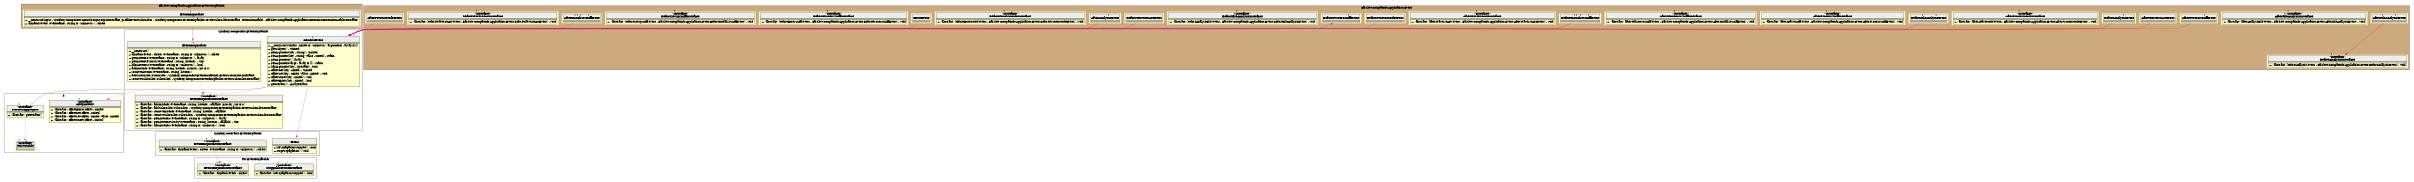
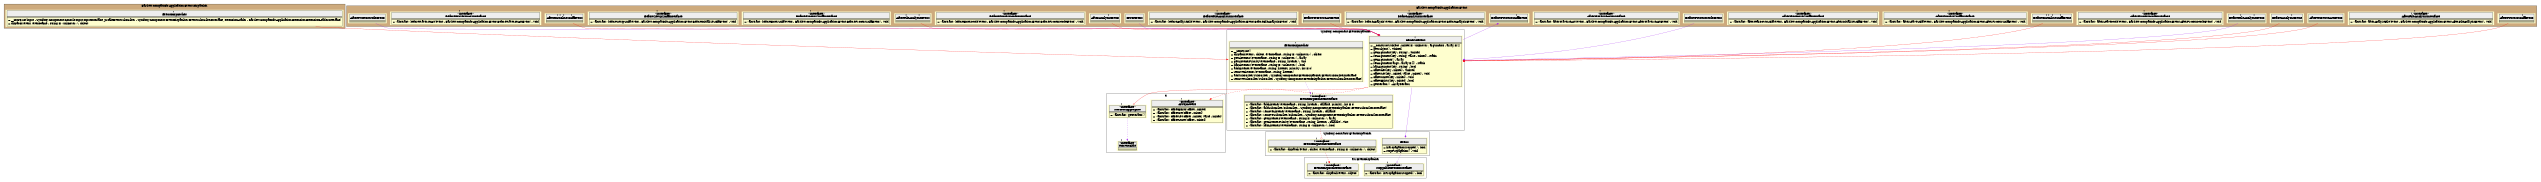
  digraph {
    rankdir=TB
    node [fillcolor="#FEFECE" shape=none style=filled]
    edge [arrowhead=diamond color=red style=filled]
    n1 [label=< <table cellspacing="0" border="0" cellborder="1">     <tr><td bgcolor="#eeeeee"><b><br/>EventDispatcher</b></td></tr>     <tr><td></td></tr>     <tr><td><table border="0" cellspacing="0" cellpadding="2">     <tr><td align="left">+ __construct(input : Symfony\\Component\\Console\\Input\\InputInterface, profileEventSubscriber : Symfony\\Component\\EventDispatcher\\EventSubscriberInterface, extensionLoader : Bartlett\\CompatInfo\\Application\\Extension\\ExtensionLoaderInterface)</td></tr>     <tr><td align="left">+ dispatch(event, eventName : string = «unknown») : object</td></tr> </table></td></tr> </table>>]
    n2 [label=< <table cellspacing="0" border="0" cellborder="1">     <tr><td bgcolor="#eeeeee"><b><br/>EventDispatcher</b></td></tr>     <tr><td></td></tr>     <tr><td><table border="0" cellspacing="0" cellpadding="2">     <tr><td align="left">+ __construct()</td></tr>     <tr><td align="left">+ dispatch(event : object, eventName : string = «unknown») : object</td></tr>     <tr><td align="left">+ getListeners(eventName : string = «unknown») : array</td></tr>     <tr><td align="left">+ getListenerPriority(eventName : string, listener) : ?int</td></tr>     <tr><td align="left">+ hasListeners(eventName : string = «unknown») : bool</td></tr>     <tr><td align="left">+ addListener(eventName : string, listener, priority : int = 0)</td></tr>     <tr><td align="left">+ removeListener(eventName : string, listener)</td></tr>     <tr><td align="left">+ addSubscriber(subscriber : Symfony\\Component\\EventDispatcher\\EventSubscriberInterface)</td></tr>     <tr><td align="left">+ removeSubscriber(subscriber : Symfony\\Component\\EventDispatcher\\EventSubscriberInterface)</td></tr> </table></td></tr> </table>>]
    n3 [label=< <table cellspacing="0" border="0" cellborder="1">     <tr><td bgcolor="#eeeeee"><b>«interface»<br/>EventDispatcherInterface</b></td></tr>     <tr><td></td></tr>     <tr><td><table border="0" cellspacing="0" cellpadding="2">     <tr><td align="left">+ «abstract» addListener(eventName : string, listener : callable, priority : int = 0)</td></tr>     <tr><td align="left">+ «abstract» addSubscriber(subscriber : Symfony\\Component\\EventDispatcher\\EventSubscriberInterface)</td></tr>     <tr><td align="left">+ «abstract» removeListener(eventName : string, listener : callable)</td></tr>     <tr><td align="left">+ «abstract» removeSubscriber(subscriber : Symfony\\Component\\EventDispatcher\\EventSubscriberInterface)</td></tr>     <tr><td align="left">+ «abstract» getListeners(eventName : string = «unknown») : array</td></tr>     <tr><td align="left">+ «abstract» getListenerPriority(eventName : string, listener : callable) : ?int</td></tr>     <tr><td align="left">+ «abstract» hasListeners(eventName : string = «unknown») : bool</td></tr> </table></td></tr> </table>>]
-   n4 [label=< <table cellspacing="0" border="0" cellborder="1">     <tr><td bgcolor="#eeeeee"><b><br/>GenericEvent</b></td></tr>     <tr><td></td></tr>     <tr><td><table border="0" cellspacing="0" cellpadding="2">     <tr><td align="left">+ __construct(subject : mixed = «unknown», arguments : array = [])</td></tr>     <tr><td align="left">+ getSubject() : ?mixed</td></tr>     <tr><td align="left">+ getArgument(key : string) : ?mixed</td></tr>     <tr><td align="left">+ setArgument(key : string, value : mixed) : static</td></tr>     <tr><td align="left">+ getArguments() : array</td></tr>     <tr><td align="left">+ setArguments(args : array = []) : static</td></tr>     <tr><td align="left">+ hasArgument(key : interface) : bool</td></tr>     <tr><td align="left">+ offsetGet(key : mixed) : ?mixed</td></tr>     <tr><td align="left">+ offsetSet(key : mixed, value : mixed) : void</td></tr>     <tr><td align="left">+ offsetUnset(key : mixed) : void</td></tr>     <tr><td align="left">+ offsetExists(key : mixed) : bool</td></tr>     <tr><td align="left">+ getIterator() : ArrayIterator</td></tr> </table></td></tr> </table>>]
+   n4 [label=< <table cellspacing="0" border="0" cellborder="1">     <tr><td bgcolor="#eeeeee"><b><br/>GenericEvent</b></td></tr>     <tr><td></td></tr>     <tr><td><table border="0" cellspacing="0" cellpadding="2">     <tr><td align="left">+ __construct(subject : mixed = «unknown», arguments : array = [])</td></tr>     <tr><td align="left">+ getSubject() : ?mixed</td></tr>     <tr><td align="left">+ getArgument(key : string) : ?mixed</td></tr>     <tr><td align="left">+ setArgument(key : string, value : mixed) : static</td></tr>     <tr><td align="left">+ getArguments() : array</td></tr>     <tr><td align="left">+ setArguments(args : array = []) : static</td></tr>     <tr><td align="left">+ hasArgument(key : string) : bool</td></tr>     <tr><td align="left">+ offsetGet(key : mixed) : ?mixed</td></tr>     <tr><td align="left">+ offsetSet(key : mixed, value : mixed) : void</td></tr>     <tr><td align="left">+ offsetUnset(key : mixed) : void</td></tr>     <tr><td align="left">+ offsetExists(key : mixed) : bool</td></tr>     <tr><td align="left">+ getIterator() : ArrayIterator</td></tr> </table></td></tr> </table>>]
    n5 [label=< <table cellspacing="0" border="0" cellborder="1">     <tr><td bgcolor="#eeeeee"><b>«interface»<br/>EventDispatcherInterface</b></td></tr>     <tr><td></td></tr>     <tr><td><table border="0" cellspacing="0" cellpadding="2">     <tr><td align="left">+ «abstract» dispatch(event : object, eventName : string = «unknown») : object</td></tr> </table></td></tr> </table>>]
    n6 [label=< <table cellspacing="0" border="0" cellborder="1">     <tr><td bgcolor="#eeeeee"><b><br/>Event</b></td></tr>     <tr><td></td></tr>     <tr><td><table border="0" cellspacing="0" cellpadding="2">     <tr><td align="left">+ isPropagationStopped() : bool</td></tr>     <tr><td align="left">+ stopPropagation() : void</td></tr> </table></td></tr> </table>>]
    n7 [label=< <table cellspacing="0" border="0" cellborder="1">     <tr><td bgcolor="#eeeeee"><b>«interface»<br/>EventDispatcherInterface</b></td></tr>     <tr><td></td></tr>     <tr><td><table border="0" cellspacing="0" cellpadding="2">     <tr><td align="left">+ «abstract» dispatch(event : object)</td></tr> </table></td></tr> </table>>]
    n8 [label=< <table cellspacing="0" border="0" cellborder="1">     <tr><td bgcolor="#eeeeee"><b>«interface»<br/>StoppableEventInterface</b></td></tr>     <tr><td></td></tr>     <tr><td><table border="0" cellspacing="0" cellpadding="2">     <tr><td align="left">+ «abstract» isPropagationStopped() : bool</td></tr> </table></td></tr> </table>>]
    n9 [label=< <table cellspacing="0" border="0" cellborder="1">     <tr><td bgcolor="#eeeeee"><b><br/>AfterAnalysisEvent</b></td></tr>     <tr><td></td></tr>     <tr><td></td></tr> </table>>]
    n10 [label=< <table cellspacing="0" border="0" cellborder="1">     <tr><td bgcolor="#eeeeee"><b>«interface»<br/>AfterFileAnalysisInterface</b></td></tr>     <tr><td></td></tr>     <tr><td><table border="0" cellspacing="0" cellpadding="2">     <tr><td align="left">+ «abstract» afterAnalyzeFile(event : Bartlett\\CompatInfo\\Application\\Event\\AfterFileAnalysisEvent) : void</td></tr> </table></td></tr> </table>>]
    n11 [label=< <table cellspacing="0" border="0" cellborder="1">     <tr><td bgcolor="#eeeeee"><b><br/>AfterFileAnalysisEvent</b></td></tr>     <tr><td></td></tr>     <tr><td></td></tr> </table>>]
    n12 [label=< <table cellspacing="0" border="0" cellborder="1">     <tr><td bgcolor="#eeeeee"><b><br/>AfterInitializeSniffEvent</b></td></tr>     <tr><td></td></tr>     <tr><td></td></tr> </table>>]
    n13 [label=< <table cellspacing="0" border="0" cellborder="1">     <tr><td bgcolor="#eeeeee"><b><br/>AfterProcessNodeEvent</b></td></tr>     <tr><td></td></tr>     <tr><td></td></tr> </table>>]
    n14 [label=< <table cellspacing="0" border="0" cellborder="1">     <tr><td bgcolor="#eeeeee"><b>«interface»<br/>AfterProcessNodeInterface</b></td></tr>     <tr><td></td></tr>     <tr><td><table border="0" cellspacing="0" cellpadding="2">     <tr><td align="left">+ «abstract» afterLeaveNode(event : Bartlett\\CompatInfo\\Application\\Event\\AfterProcessNodeEvent) : void</td></tr> </table></td></tr> </table>>]
    n15 [label=< <table cellspacing="0" border="0" cellborder="1">     <tr><td bgcolor="#eeeeee"><b><br/>AfterProcessSniffEvent</b></td></tr>     <tr><td></td></tr>     <tr><td></td></tr> </table>>]
    n16 [label=< <table cellspacing="0" border="0" cellborder="1">     <tr><td bgcolor="#eeeeee"><b>«interface»<br/>AfterProcessSniffInterface</b></td></tr>     <tr><td></td></tr>     <tr><td><table border="0" cellspacing="0" cellpadding="2">     <tr><td align="left">+ «abstract» afterLeaveSniff(event : Bartlett\\CompatInfo\\Application\\Event\\AfterProcessSniffEvent) : void</td></tr> </table></td></tr> </table>>]
    n17 [label=< <table cellspacing="0" border="0" cellborder="1">     <tr><td bgcolor="#eeeeee"><b>«interface»<br/>AfterTearDownSniffInterface</b></td></tr>     <tr><td></td></tr>     <tr><td><table border="0" cellspacing="0" cellpadding="2">     <tr><td align="left">+ «abstract» afterTearDownSniff(event : Bartlett\\CompatInfo\\Application\\Event\\AfterInitializeSniffEvent) : void</td></tr> </table></td></tr> </table>>]
    n18 [label=< <table cellspacing="0" border="0" cellborder="1">     <tr><td bgcolor="#eeeeee"><b><br/>AfterTraverseAstEvent</b></td></tr>     <tr><td></td></tr>     <tr><td></td></tr> </table>>]
    n19 [label=< <table cellspacing="0" border="0" cellborder="1">     <tr><td bgcolor="#eeeeee"><b>«interface»<br/>AfterTraverseAstInterface</b></td></tr>     <tr><td></td></tr>     <tr><td><table border="0" cellspacing="0" cellpadding="2">     <tr><td align="left">+ «abstract» afterTraverseAst(event : Bartlett\\CompatInfo\\Application\\Event\\AfterTraverseAstEvent) : void</td></tr> </table></td></tr> </table>>]
    n20 [label=< <table cellspacing="0" border="0" cellborder="1">     <tr><td bgcolor="#eeeeee"><b><br/>BeforeAnalysisEvent</b></td></tr>     <tr><td></td></tr>     <tr><td></td></tr> </table>>]
    n21 [label=< <table cellspacing="0" border="0" cellborder="1">     <tr><td bgcolor="#eeeeee"><b>«interface»<br/>BeforeAnalysisInterface</b></td></tr>     <tr><td></td></tr>     <tr><td><table border="0" cellspacing="0" cellpadding="2">     <tr><td align="left">+ «abstract» beforeAnalysis(event : Bartlett\\CompatInfo\\Application\\Event\\BeforeAnalysisEvent) : void</td></tr> </table></td></tr> </table>>]
    n22 [label=< <table cellspacing="0" border="0" cellborder="1">     <tr><td bgcolor="#eeeeee"><b><br/>BeforeFileAnalysisEvent</b></td></tr>     <tr><td></td></tr>     <tr><td></td></tr> </table>>]
    n23 [label=< <table cellspacing="0" border="0" cellborder="1">     <tr><td bgcolor="#eeeeee"><b>«interface»<br/>BeforeFileAnalysisInterface</b></td></tr>     <tr><td></td></tr>     <tr><td><table border="0" cellspacing="0" cellpadding="2">     <tr><td align="left">+ «abstract» beforeAnalyzeFile(event : Bartlett\\CompatInfo\\Application\\Event\\BeforeFileAnalysisEvent) : void</td></tr> </table></td></tr> </table>>]
    n24 [label=< <table cellspacing="0" border="0" cellborder="1">     <tr><td bgcolor="#eeeeee"><b><br/>BeforeInitializeSniffEvent</b></td></tr>     <tr><td></td></tr>     <tr><td></td></tr> </table>>]
    n25 [label=< <table cellspacing="0" border="0" cellborder="1">     <tr><td bgcolor="#eeeeee"><b><br/>BeforeProcessNodeEvent</b></td></tr>     <tr><td></td></tr>     <tr><td></td></tr> </table>>]
    n26 [label=< <table cellspacing="0" border="0" cellborder="1">     <tr><td bgcolor="#eeeeee"><b>«interface»<br/>BeforeProcessNodeInterface</b></td></tr>     <tr><td></td></tr>     <tr><td><table border="0" cellspacing="0" cellpadding="2">     <tr><td align="left">+ «abstract» beforeEnterNode(event : Bartlett\\CompatInfo\\Application\\Event\\BeforeProcessNodeEvent) : void</td></tr> </table></td></tr> </table>>]
    n27 [label=< <table cellspacing="0" border="0" cellborder="1">     <tr><td bgcolor="#eeeeee"><b><br/>BeforeProcessSniffEvent</b></td></tr>     <tr><td></td></tr>     <tr><td></td></tr> </table>>]
    n28 [label=< <table cellspacing="0" border="0" cellborder="1">     <tr><td bgcolor="#eeeeee"><b>«interface»<br/>BeforeProcessSniffInterface</b></td></tr>     <tr><td></td></tr>     <tr><td><table border="0" cellspacing="0" cellpadding="2">     <tr><td align="left">+ «abstract» beforeEnterSniff(event : Bartlett\\CompatInfo\\Application\\Event\\BeforeProcessSniffEvent) : void</td></tr> </table></td></tr> </table>>]
    n29 [label=< <table cellspacing="0" border="0" cellborder="1">     <tr><td bgcolor="#eeeeee"><b>«interface»<br/>BeforeSetupSniffInterface</b></td></tr>     <tr><td></td></tr>     <tr><td><table border="0" cellspacing="0" cellpadding="2">     <tr><td align="left">+ «abstract» beforeSetupSniff(event : Bartlett\\CompatInfo\\Application\\Event\\BeforeInitializeSniffEvent) : void</td></tr> </table></td></tr> </table>>]
    n30 [label=< <table cellspacing="0" border="0" cellborder="1">     <tr><td bgcolor="#eeeeee"><b><br/>BeforeTraverseAstEvent</b></td></tr>     <tr><td></td></tr>     <tr><td></td></tr> </table>>]
    n31 [label=< <table cellspacing="0" border="0" cellborder="1">     <tr><td bgcolor="#eeeeee"><b>«interface»<br/>BeforeTraverseAstInterface</b></td></tr>     <tr><td></td></tr>     <tr><td><table border="0" cellspacing="0" cellpadding="2">     <tr><td align="left">+ «abstract» beforeTraverseAst(event : Bartlett\\CompatInfo\\Application\\Event\\BeforeTraverseAstEvent) : void</td></tr> </table></td></tr> </table>>]
    n32 [label=< <table cellspacing="0" border="0" cellborder="1">     <tr><td bgcolor="#eeeeee"><b><br/>ErrorEvent</b></td></tr>     <tr><td></td></tr>     <tr><td></td></tr> </table>>]
    n33 [label=< <table cellspacing="0" border="0" cellborder="1">     <tr><td bgcolor="#eeeeee"><b>«interface»<br/>ArrayAccess</b></td></tr>     <tr><td></td></tr>     <tr><td><table border="0" cellspacing="0" cellpadding="2">     <tr><td align="left">+ «abstract» offsetExists(offset : mixed)</td></tr>     <tr><td align="left">+ «abstract» offsetGet(offset : mixed)</td></tr>     <tr><td align="left">+ «abstract» offsetSet(offset : mixed, value : mixed)</td></tr>     <tr><td align="left">+ «abstract» offsetUnset(offset : mixed)</td></tr> </table></td></tr> </table>>]
    n34 [label=< <table cellspacing="0" border="0" cellborder="1">     <tr><td bgcolor="#eeeeee"><b>«interface»<br/>IteratorAggregate</b></td></tr>     <tr><td></td></tr>     <tr><td><table border="0" cellspacing="0" cellpadding="2">     <tr><td align="left">+ «abstract» getIterator()</td></tr> </table></td></tr> </table>>]
    n35 [label=< <table cellspacing="0" border="0" cellborder="1">     <tr><td bgcolor="#eeeeee"><b>«interface»<br/>Traversable</b></td></tr>     <tr><td></td></tr>     <tr><td></td></tr> </table>>]
    subgraph cluster_1 {
      bgcolor=burlywood3
      label="Bartlett\\CompatInfo\\Application\\Event\\Dispatcher"
      n1
    }
    subgraph cluster_2 {
      label="Symfony\\Component\\EventDispatcher"
      n2
      n3
      n4
    }
    subgraph cluster_3 {
      label="Symfony\\Contracts\\EventDispatcher"
      n5
      n6
    }
    subgraph cluster_4 {
      label="Psr\\EventDispatcher"
      n7
      n8
    }
    subgraph cluster_5 {
      bgcolor=burlywood3
      label="Bartlett\\CompatInfo\\Application\\Event"
      n9
      n10
      n11
      n12
      n13
      n14
      n15
      n16
      n17
      n18
      n19
      n20
      n21
      n22
      n23
      n24
      n25
      n26
      n27
      n28
      n29
      n30
      n31
      n32
    }
    subgraph cluster_6 {
      label=3
      n33
      n34
      n35
    }
    n1 -> n2 [arrowhead=normal]
    n2 -> n3 [arrowhead=normal color=purple style=dashed]
    n3 -> n5 [arrowhead=odot style=dashed]
    n4 -> n6 [color=purple]
    n4 -> n27 [color=purple]
    n4 -> n33 [style=dashed]
    n4 -> n34 [arrowhead=odot]
    n5 -> n7 [style=dashed]
    n6 -> n8 [arrowhead=odot color=purple style=dashed]
    n9 -> n4 [arrowhead=normal]
-   n11 -> n21
+   n11 -> n4
    n12 -> n4 [arrowhead=odot]
    n13 -> n4 [arrowhead=odot color=purple]
    n15 -> n4
    n18 -> n4
    n20 -> n4
    n22 -> n4 [arrowhead=odot color=purple]
    n24 -> n4
    n25 -> n4 [color=purple]
    n30 -> n4 [arrowhead=normal]
    n32 -> n4 [arrowhead=odot color=purple]
    n34 -> n35 [arrowhead=normal color=purple style=dashed]
  }
